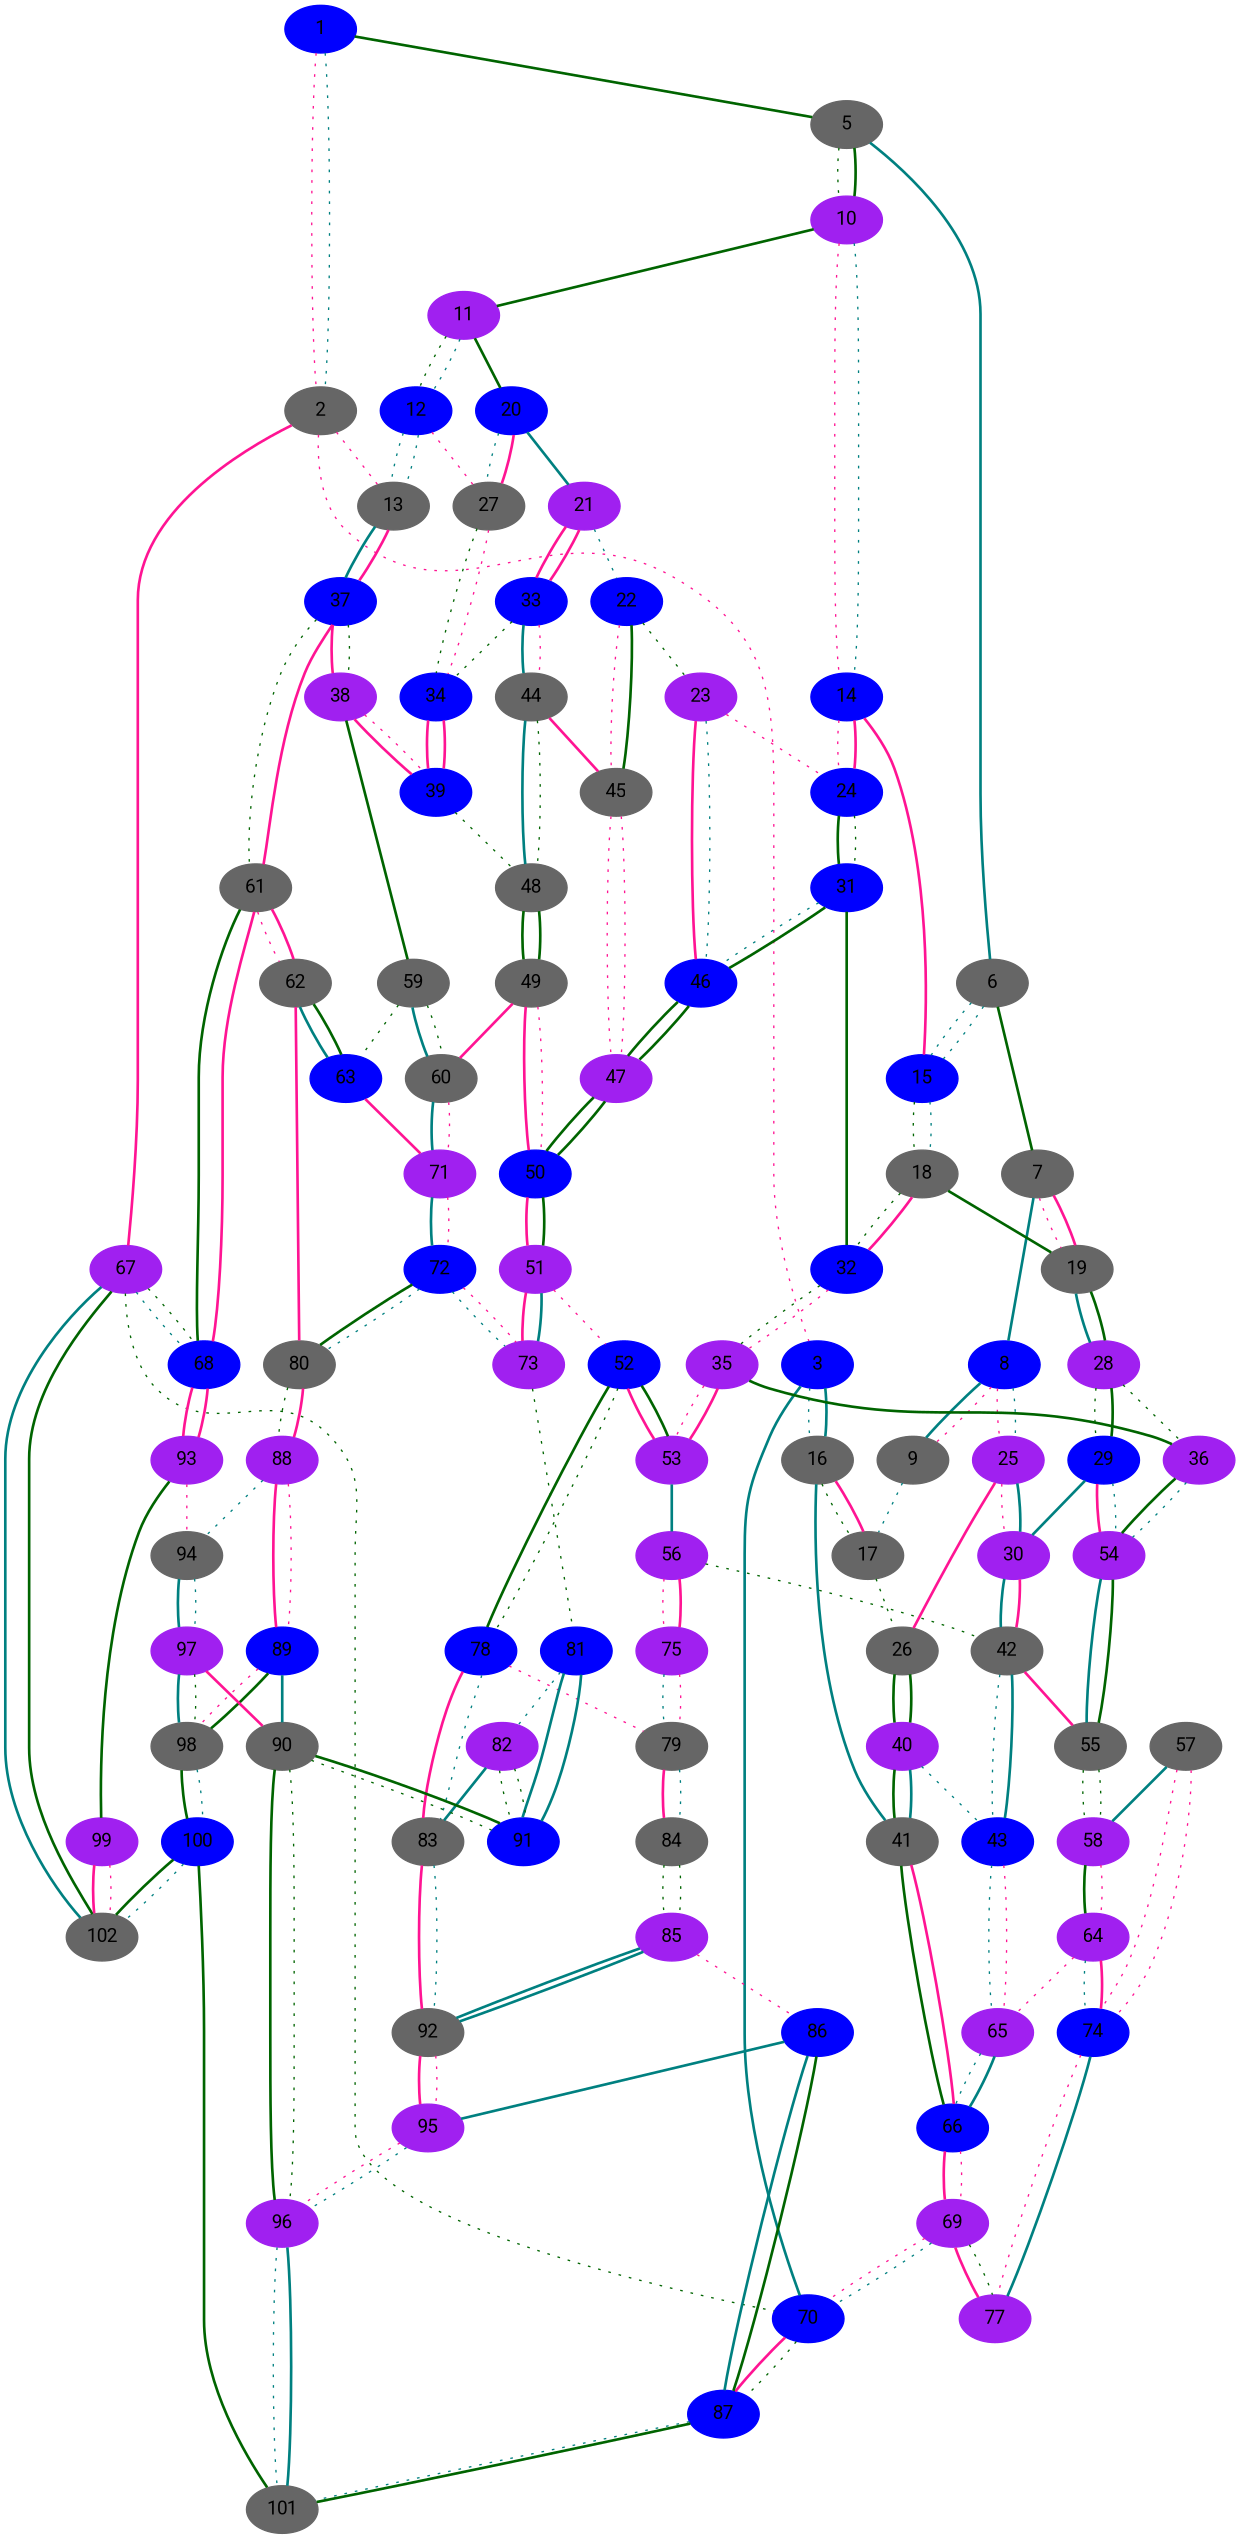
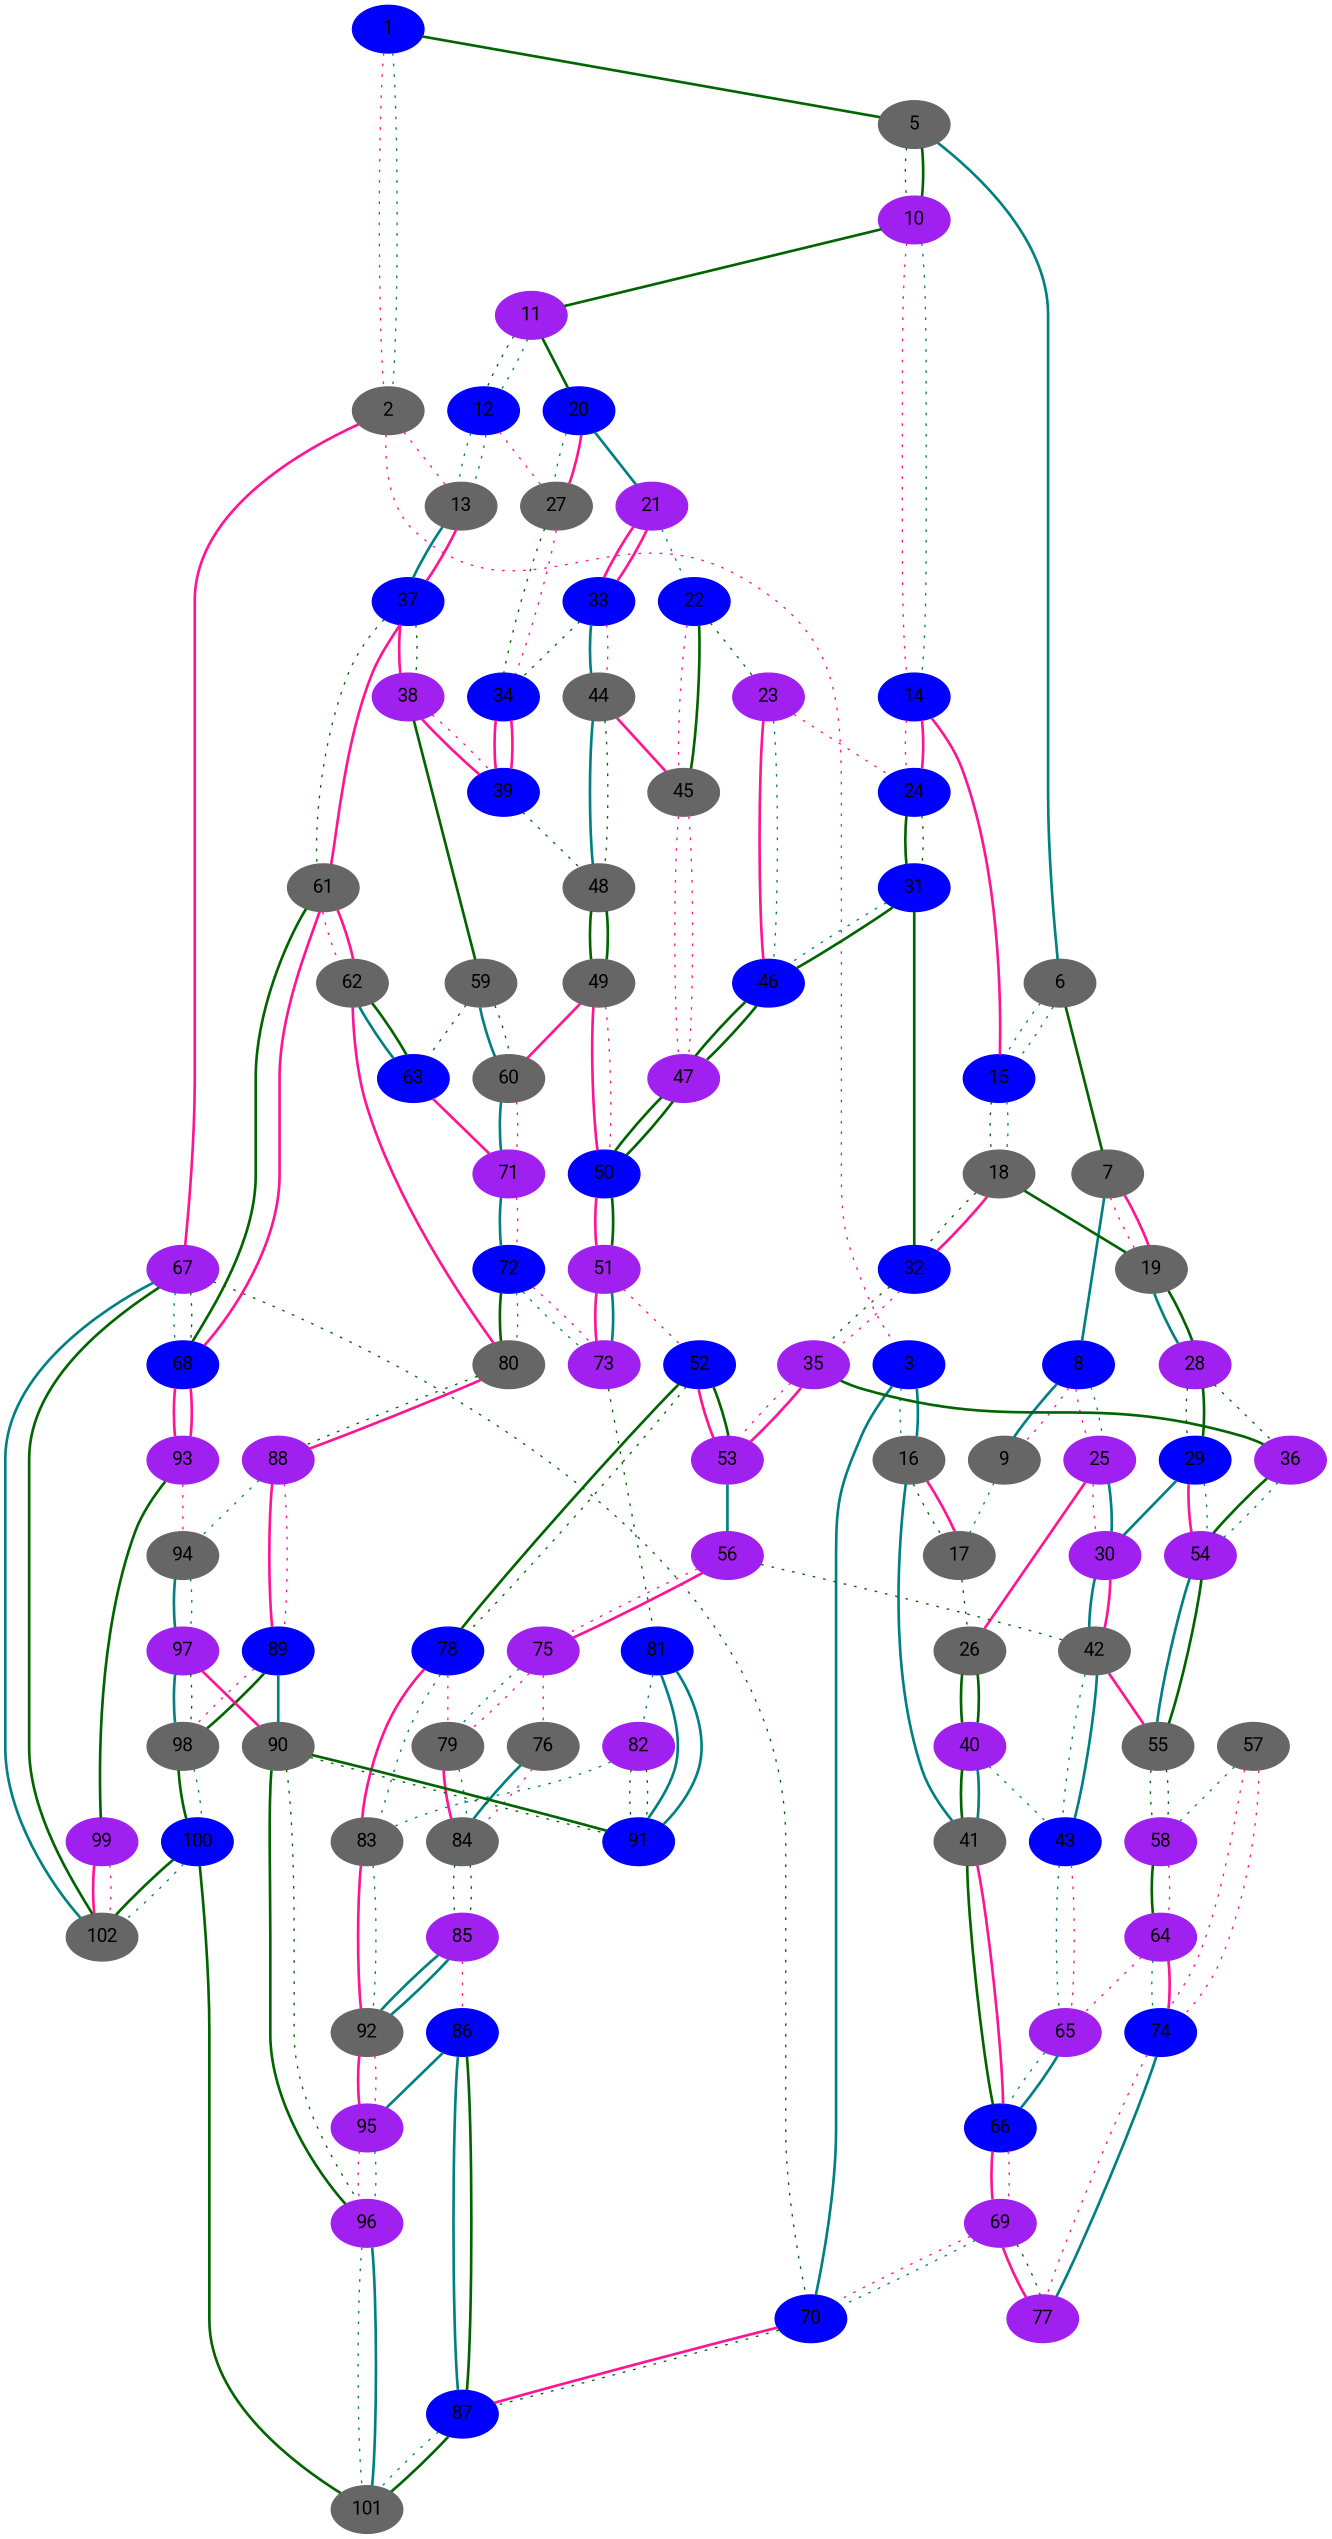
  graph {
    fontname=Roboto
    node [color=gray40 fontname=Roboto style=filled]
    edge [color=deeppink fontname=Roboto style=bold]
    1 [color=blue]
    2
    5
    3 [color=blue]
    13
    67 [color=purple]
    6
    10 [color=purple]
    16
    70 [color=blue]
    37 [color=blue]
    68 [color=blue]
    102
    17
    41
    87 [color=blue]
    9
    7
    15 [color=blue]
    11 [color=purple]
    14 [color=blue]
    8 [color=blue]
    19
    18
    25 [color=purple]
    28 [color=purple]
    26
    30 [color=purple]
    12 [color=blue]
    20 [color=blue]
    24 [color=blue]
    27
    21 [color=purple]
    34 [color=blue]
    38 [color=purple]
    61
    31 [color=blue]
    32 [color=blue]
    66 [color=blue]
    40 [color=purple]
    35 [color=purple]
    29 [color=blue]
    36 [color=purple]
    22 [color=blue]
    33 [color=blue]
    23 [color=purple]
    45
    44
    46 [color=blue]
    47 [color=purple]
    42
    43 [color=blue]
    39 [color=blue]
    54 [color=purple]
    55
    53 [color=purple]
    48
    56 [color=purple]
    59
    62
    60
    63 [color=blue]
    49
    65 [color=purple]
    69 [color=purple]
    58 [color=purple]
    50 [color=blue]
    51 [color=purple]
    71 [color=purple]
    52 [color=blue]
    73 [color=purple]
    78 [color=blue]
    81 [color=blue]
    79
    83
    75 [color=purple]
    64 [color=purple]
    57
    74 [color=blue]
+   76
    77 [color=purple]
    72 [color=blue]
    80
    93 [color=purple]
    88 [color=purple]
    94
    99 [color=purple]
    101
    82 [color=purple]
    91 [color=blue]
    84
    85 [color=purple]
    92
    89 [color=blue]
    95 [color=purple]
    86 [color=blue]
    96 [color=purple]
    90
    98
    97 [color=purple]
    100 [color=blue]
    1 -- 2 [style=dotted]
    1 -- 2 [color=teal style=dotted]
    1 -- 5 [color=darkgreen]
    2 -- 3 [style=dotted]
    2 -- 13 [style=dotted]
    2 -- 67
    5 -- 6 [color=teal]
    5 -- 10 [color=darkgreen style=dotted]
    5 -- 10 [color=darkgreen]
    3 -- 16 [color=teal style=dotted]
    3 -- 16 [color=teal]
    3 -- 70 [color=teal]
    13 -- 37 [color=teal]
    13 -- 37
    67 -- 70 [color=darkgreen style=dotted]
    67 -- 68 [color=teal style=dotted]
    67 -- 68 [color=darkgreen style=dotted]
    67 -- 102 [color=teal]
    67 -- 102 [color=darkgreen]
    6 -- 7 [color=darkgreen]
    6 -- 15 [color=teal style=dotted]
    6 -- 15 [color=teal style=dotted]
    10 -- 11 [color=darkgreen]
    10 -- 14 [style=dotted]
    10 -- 14 [color=teal style=dotted]
    16 -- 17 [color=darkgreen style=dotted]
    16 -- 17
    16 -- 41 [color=teal]
    70 -- 87
    70 -- 87 [color=darkgreen style=dotted]
    37 -- 38
    37 -- 38 [color=darkgreen style=dotted]
    37 -- 61 [color=darkgreen style=dotted]
    37 -- 61
    68 -- 93
    68 -- 93
    17 -- 26 [color=darkgreen style=dotted]
    41 -- 66 [color=darkgreen]
    41 -- 66
    87 -- 101 [color=teal style=dotted]
    87 -- 101 [color=darkgreen]
    9 -- 17 [color=teal style=dotted]
    7 -- 8 [color=teal]
    7 -- 19 [style=dotted]
    7 -- 19
    15 -- 18 [color=darkgreen style=dotted]
    15 -- 18 [color=teal style=dotted]
    11 -- 12 [color=darkgreen style=dotted]
    11 -- 12 [color=teal style=dotted]
    11 -- 20 [color=darkgreen]
    14 -- 15
    14 -- 24 [style=dotted]
    14 -- 24
    8 -- 9 [color=teal]
    8 -- 9 [style=dotted]
    8 -- 25 [style=dotted]
    8 -- 25 [color=teal style=dotted]
    19 -- 28 [color=teal]
    19 -- 28 [color=darkgreen]
    18 -- 19 [color=darkgreen]
    18 -- 32 [color=darkgreen style=dotted]
    18 -- 32
    25 -- 26
    25 -- 30 [style=dotted]
    25 -- 30 [color=teal]
    28 -- 29 [color=darkgreen style=dotted]
    28 -- 29 [color=darkgreen]
    28 -- 36 [color=darkgreen style=dotted]
    26 -- 40 [color=darkgreen]
    26 -- 40 [color=darkgreen]
    30 -- 42 [color=teal]
    30 -- 42
    12 -- 13 [color=teal style=dotted]
    12 -- 13 [color=teal style=dotted]
    12 -- 27 [style=dotted]
    20 -- 27 [color=teal style=dotted]
    20 -- 27
    20 -- 21 [color=teal]
    24 -- 31 [color=darkgreen]
    24 -- 31 [color=darkgreen style=dotted]
    27 -- 34 [color=darkgreen style=dotted]
    27 -- 34 [style=dotted]
    21 -- 22 [color=teal style=dotted]
    21 -- 33
    21 -- 33
    34 -- 39
    34 -- 39
    38 -- 39
    38 -- 39 [style=dotted]
    38 -- 59 [color=darkgreen]
    61 -- 68 [color=darkgreen]
    61 -- 68
    61 -- 62 [style=dotted]
    61 -- 62
    31 -- 32 [color=darkgreen]
    31 -- 46 [color=teal style=dotted]
    31 -- 46 [color=darkgreen]
    32 -- 35 [color=darkgreen style=dotted]
    32 -- 35 [style=dotted]
    66 -- 69
    66 -- 69 [style=dotted]
    40 -- 41 [color=darkgreen]
    40 -- 41 [color=teal]
    40 -- 43 [color=teal style=dotted]
    35 -- 36 [color=darkgreen]
    35 -- 53 [style=dotted]
    35 -- 53
    29 -- 30 [color=teal]
    29 -- 54
    29 -- 54 [color=teal style=dotted]
    36 -- 54 [color=darkgreen]
    36 -- 54 [color=teal style=dotted]
    22 -- 23 [color=darkgreen style=dotted]
    22 -- 45 [style=dotted]
    22 -- 45 [color=darkgreen]
    33 -- 34 [color=darkgreen style=dotted]
    33 -- 44 [color=teal]
    33 -- 44 [style=dotted]
    23 -- 24 [style=dotted]
    23 -- 46
    23 -- 46 [color=teal style=dotted]
    45 -- 47 [style=dotted]
    45 -- 47 [style=dotted]
    44 -- 45
    44 -- 48 [color=teal]
    44 -- 48 [color=darkgreen style=dotted]
    46 -- 47 [color=darkgreen]
    46 -- 47 [color=darkgreen]
    47 -- 50 [color=darkgreen]
    47 -- 50 [color=darkgreen]
    42 -- 43 [color=teal style=dotted]
    42 -- 43 [color=teal]
    42 -- 55
    43 -- 65 [color=teal style=dotted]
    43 -- 65 [style=dotted]
    39 -- 48 [color=darkgreen style=dotted]
    54 -- 55 [color=teal]
    54 -- 55 [color=darkgreen]
    55 -- 58 [color=darkgreen style=dotted]
    55 -- 58 [color=darkgreen style=dotted]
    53 -- 56 [color=teal]
    48 -- 49 [color=darkgreen]
    48 -- 49 [color=darkgreen]
    56 -- 42 [color=darkgreen style=dotted]
    56 -- 75 [style=dotted]
    56 -- 75
    59 -- 60 [color=teal]
    59 -- 60 [color=darkgreen style=dotted]
    59 -- 63 [color=darkgreen style=dotted]
    62 -- 63 [color=teal]
    62 -- 63 [color=darkgreen]
    62 -- 80
    60 -- 71 [color=teal]
    60 -- 71 [style=dotted]
    63 -- 71
    49 -- 60
    49 -- 50
    49 -- 50 [style=dotted]
    65 -- 66 [color=teal style=dotted]
    65 -- 66 [color=teal]
    69 -- 70 [style=dotted]
    69 -- 70 [color=teal style=dotted]
    69 -- 77
    69 -- 77 [color=darkgreen style=dotted]
    58 -- 64 [color=darkgreen]
    58 -- 64 [style=dotted]
    50 -- 51
    50 -- 51 [color=darkgreen]
    51 -- 52 [style=dotted]
    51 -- 73
    51 -- 73 [color=teal]
    71 -- 72 [color=teal]
    71 -- 72 [style=dotted]
    52 -- 53
    52 -- 53 [color=darkgreen]
    52 -- 78 [color=darkgreen]
    52 -- 78 [color=darkgreen style=dotted]
    73 -- 81 [color=darkgreen style=dotted]
    78 -- 79 [style=dotted]
    78 -- 83
    78 -- 83 [color=teal style=dotted]
    81 -- 82 [color=teal style=dotted]
    81 -- 91 [color=teal]
    81 -- 91 [color=teal]
    79 -- 84
    79 -- 84 [color=teal style=dotted]
    83 -- 92
    83 -- 92 [color=teal style=dotted]
    75 -- 79 [color=teal style=dotted]
    75 -- 79 [style=dotted]
+   75 -- 76 [style=dotted]
    64 -- 65 [style=dotted]
    64 -- 74 [color=teal style=dotted]
    64 -- 74
-   57 -- 58 [color=teal]
+   57 -- 58 [color=teal style=dotted]
    57 -- 74 [style=dotted]
    57 -- 74 [style=dotted]
    74 -- 77 [style=dotted]
    74 -- 77 [color=teal]
+   76 -- 84 [color=teal]
+   76 -- 84 [style=dotted]
    72 -- 73 [color=teal style=dotted]
    72 -- 73 [style=dotted]
    72 -- 80 [color=darkgreen]
    72 -- 80 [color=teal style=dotted]
    80 -- 88 [color=darkgreen style=dotted]
    80 -- 88
    93 -- 94 [style=dotted]
    93 -- 99 [color=darkgreen]
    88 -- 94 [color=teal style=dotted]
    88 -- 89
    88 -- 89 [style=dotted]
    94 -- 97 [color=teal]
    94 -- 97 [color=teal style=dotted]
    99 -- 102
    99 -- 102 [style=dotted]
-   82 -- 83 [color=teal]
+   82 -- 83 [color=teal style=dotted]
    82 -- 91 [color=darkgreen style=dotted]
    82 -- 91 [color=darkgreen style=dotted]
    84 -- 85 [color=darkgreen style=dotted]
    84 -- 85 [color=darkgreen style=dotted]
    85 -- 92 [color=teal]
    85 -- 92 [color=teal]
    85 -- 86 [style=dotted]
    92 -- 95
    92 -- 95 [style=dotted]
    89 -- 90 [color=teal]
    89 -- 98 [style=dotted]
    89 -- 98 [color=darkgreen]
    95 -- 96 [style=dotted]
    95 -- 96 [color=teal style=dotted]
    86 -- 87 [color=teal]
    86 -- 87 [color=darkgreen]
    86 -- 95 [color=teal]
    96 -- 101 [color=teal style=dotted]
    96 -- 101 [color=teal]
    90 -- 91 [color=darkgreen style=dotted]
    90 -- 91 [color=darkgreen]
    90 -- 96 [color=darkgreen]
    90 -- 96 [color=darkgreen style=dotted]
    98 -- 100 [color=darkgreen]
    98 -- 100 [color=teal style=dotted]
    97 -- 90
    97 -- 98 [color=teal]
    97 -- 98 [color=darkgreen style=dotted]
    100 -- 102 [color=darkgreen]
    100 -- 102 [color=teal style=dotted]
    100 -- 101 [color=darkgreen]
  }
